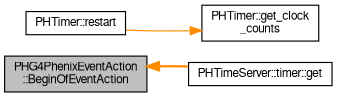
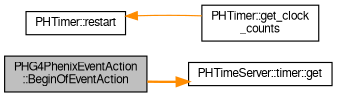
  digraph {
    rankdir=LR
    node [color=black fontname=FreeSans fontsize=10 shape=record]
    edge [color=darkorange fontname=FreeSans fontsize=10 labelfontname=FreeSans labelfontsize=10]
    n1 [fillcolor=grey75 fontcolor=black height=0.2 label="PHG4PhenixEventAction\l::BeginOfEventAction" style=filled width=0.4]
    n2 [height=0.2 label="PHTimeServer::timer::get" width=0.4]
    n3 [height=0.2 label="PHTimer::restart" width=0.4]
    n4 [height=0.2 label="PHTimer::get_clock\l_counts" width=0.4]
-   n2 -> n1 [style=bold]
-   n3 -> n4 [style=solid]
+   n1 -> n2 [style=bold]
+   n4 -> n3 [style=solid]
  }
